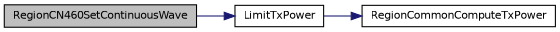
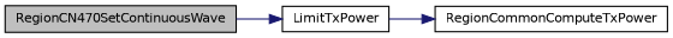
  digraph {
    rankdir=LR
    node [color=black fillcolor=white fontname=Helvetica fontsize=10 shape=record style=filled]
    edge [color=midnightblue fontname=Helvetica fontsize=10 labelfontname=Helvetica labelfontsize=10 style=solid]
-   n1 [fillcolor=grey75 fontcolor=black height=0.2 label=RegionCN460SetContinuousWave width=0.4]
+   n1 [fillcolor=grey75 fontcolor=black height=0.2 label=RegionCN470SetContinuousWave width=0.4]
    n2 [height=0.2 label=LimitTxPower width=0.4]
    n3 [height=0.2 label=RegionCommonComputeTxPower width=0.4]
    n1 -> n2
    n2 -> n3
  }
